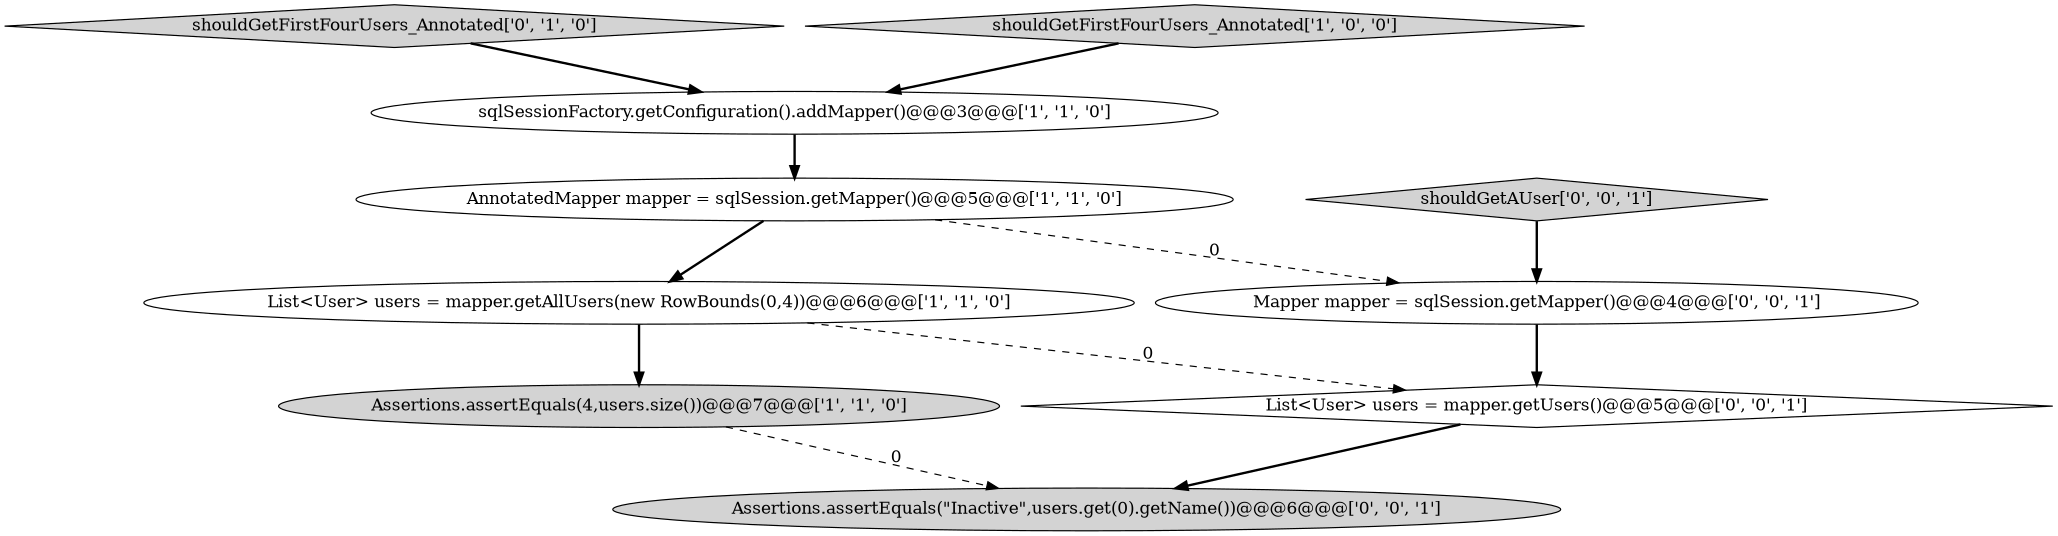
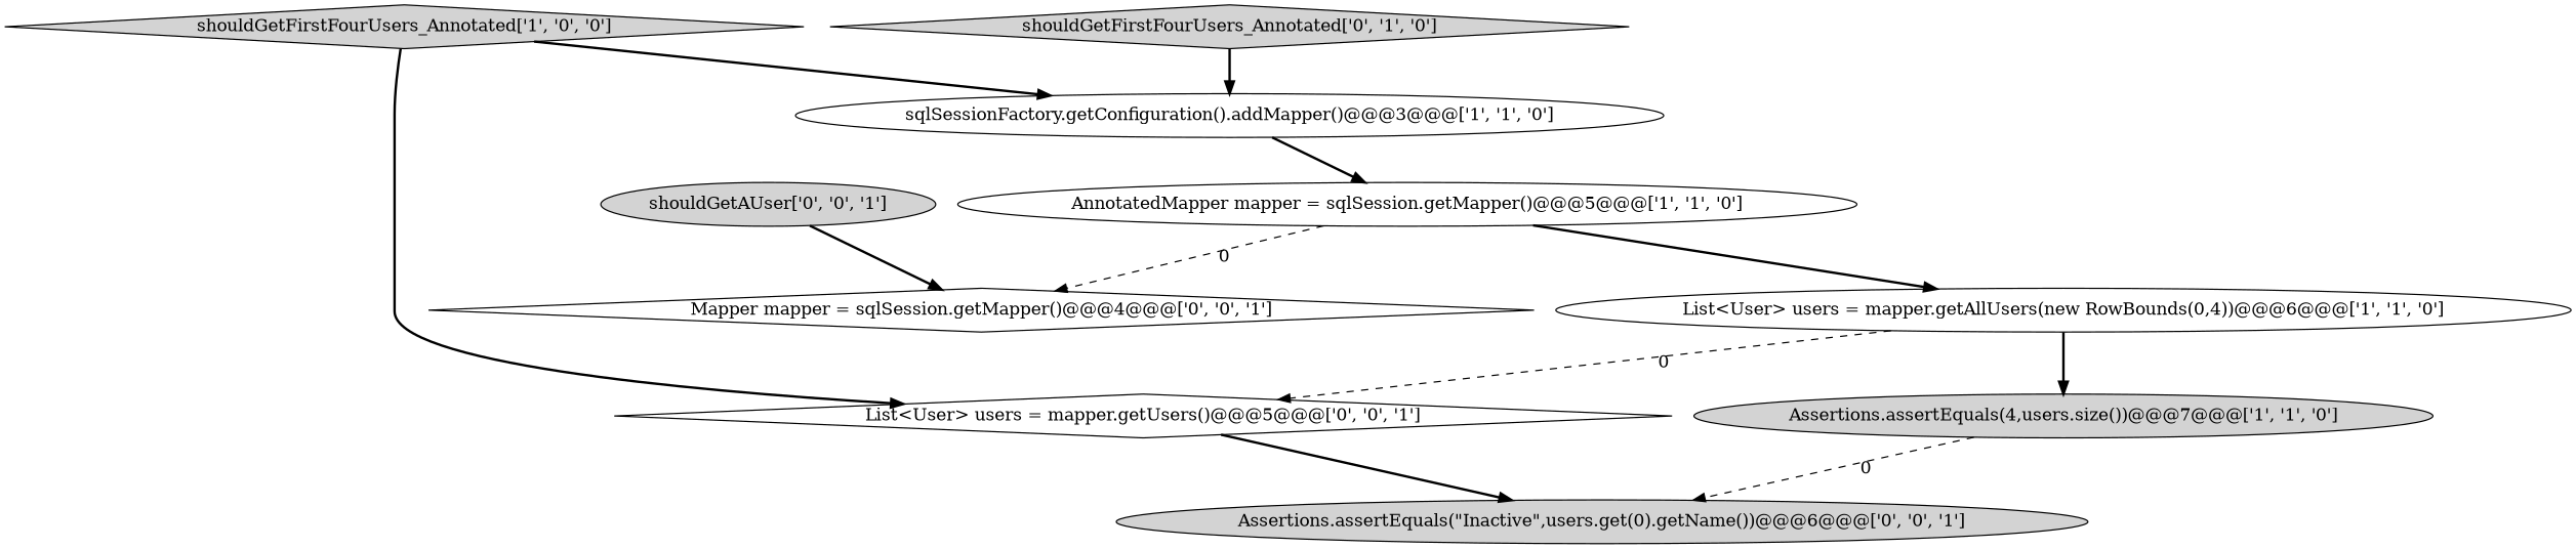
  digraph {
    node [fillcolor=lightgray shape=ellipse style=filled]
    edge [style=bold]
    n1 [label="shouldGetFirstFourUsers_Annotated['0', '1', '0']" shape=diamond]
    n2 [fillcolor=white label="sqlSessionFactory.getConfiguration().addMapper()@@@3@@@['1', '1', '0']"]
    n3 [fillcolor=white label="AnnotatedMapper mapper = sqlSession.getMapper()@@@5@@@['1', '1', '0']"]
    n4 [fillcolor=white label="List<User> users = mapper.getUsers()@@@5@@@['0', '0', '1']" shape=diamond]
    n5 [label="Assertions.assertEquals(\"Inactive\",users.get(0).getName())@@@6@@@['0', '0', '1']"]
    n6 [fillcolor=white label="List<User> users = mapper.getAllUsers(new RowBounds(0,4))@@@6@@@['1', '1', '0']"]
    n7 [label="Assertions.assertEquals(4,users.size())@@@7@@@['1', '1', '0']"]
-   n8 [fillcolor=white label="Mapper mapper = sqlSession.getMapper()@@@4@@@['0', '0', '1']"]
+   n8 [fillcolor=white label="Mapper mapper = sqlSession.getMapper()@@@4@@@['0', '0', '1']" shape=diamond]
    n9 [label="shouldGetFirstFourUsers_Annotated['1', '0', '0']" shape=diamond]
-   n10 [label="shouldGetAUser['0', '0', '1']" shape=diamond]
+   n10 [label="shouldGetAUser['0', '0', '1']"]
    n1 -> n2
    n2 -> n3
    n3 -> n6
    n3 -> n8 [label=0 style=dashed]
    n4 -> n5
    n6 -> n4 [label=0 style=dashed]
    n6 -> n7
    n7 -> n5 [label=0 style=dashed]
-   n8 -> n4
+   n9 -> n4
    n9 -> n2
    n10 -> n8
  }
